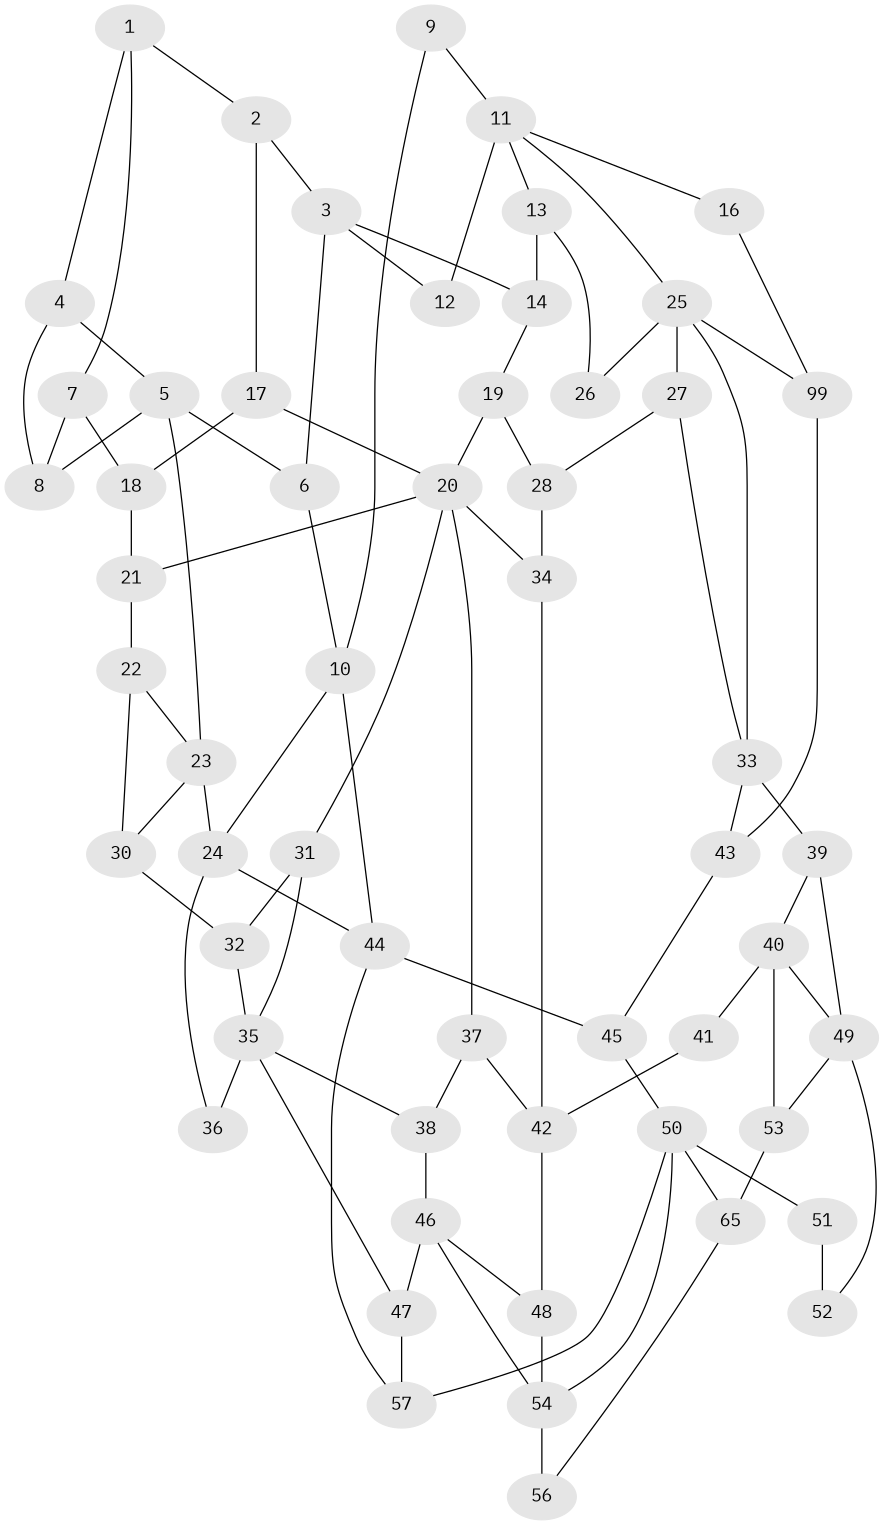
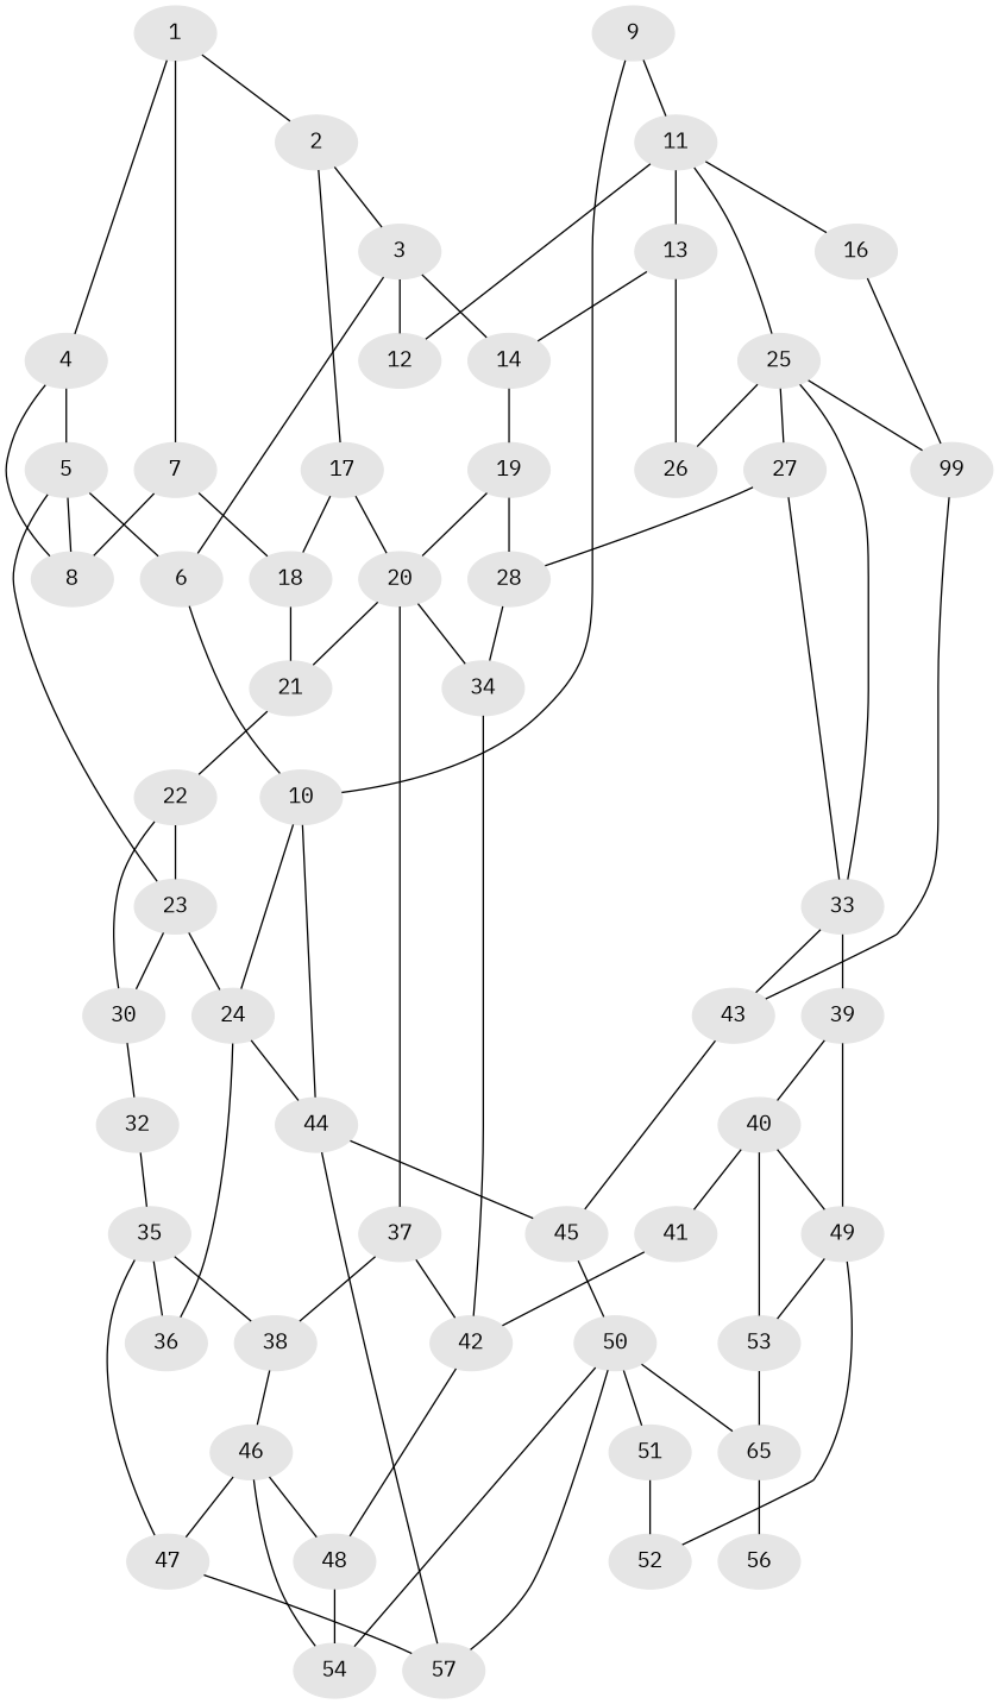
  graph {
    fontname="IBM Plex Mono"
    node [color=gray90 fontname="IBM Plex Mono" style=filled]
    edge [fontname="IBM Plex Mono" weight=1.0]
    1
    2
    4
    7
    3
    17
    5
    8
    18
    6
    12
    14
    20
    10
    19
    23
    24
    30
    44
    21
    9
    11
    13
    16
    25
    45
    50
    36
    57
    26
    n31 [label=99]
    27
    33
    28
    43
-   31
    34
    37
    22
    32
    35
    42
    38
    39
    47
    40
    49
    48
    46
    54
    41
    53
    52
    n54 [label=65]
    51
    56
    1 -- 2
    1 -- 4
    1 -- 7
    2 -- 3
    2 -- 17
    4 -- 5
    4 -- 8
    7 -- 8
    7 -- 18
    3 -- 6
    3 -- 12
    3 -- 14
    17 -- 18
    17 -- 20
    5 -- 8
    5 -- 6
    5 -- 23 [weight=2.0]
    18 -- 21
    6 -- 10
    14 -- 19
    20 -- 21
-   20 -- 31
    20 -- 34
    20 -- 37
    10 -- 24
    10 -- 44
    19 -- 20
    19 -- 28
    23 -- 24 [weight=2.0]
    23 -- 30
    24 -- 44
    24 -- 36
    30 -- 32
    44 -- 45
    44 -- 57
    21 -- 22
    9 -- 10
    9 -- 11
    11 -- 12 [weight=2.0]
    11 -- 13
    11 -- 16
    11 -- 25
    13 -- 14
    13 -- 26
    16 -- n31
    25 -- 26 [weight=2.0]
    25 -- n31
    25 -- 27
    25 -- 33
    45 -- 50
    50 -- 57
    50 -- 54
    50 -- n54
    50 -- 51 [weight=2.0]
    n31 -- 43
    27 -- 33
    27 -- 28
    33 -- 43
    33 -- 39 [weight=2.0]
    28 -- 34
    43 -- 45
-   31 -- 32
-   31 -- 35
    34 -- 42
    37 -- 42
    37 -- 38
    22 -- 23
    22 -- 30
    32 -- 35
    35 -- 36 [weight=2.0]
    35 -- 38
    35 -- 47
    42 -- 48 [weight=2.0]
    38 -- 46
    39 -- 40
    39 -- 49 [weight=2.0]
    47 -- 57
    40 -- 49
    40 -- 41 [weight=2.0]
    40 -- 53 [weight=2.0]
    49 -- 53
    49 -- 52 [weight=2.0]
    48 -- 54 [weight=2.0]
    46 -- 47 [weight=2.0]
    46 -- 48
    46 -- 54
-   54 -- 56 [weight=2.0]
    41 -- 42 [weight=2.0]
    53 -- n54
    n54 -- 56
    51 -- 52 [weight=4.0]
  }
